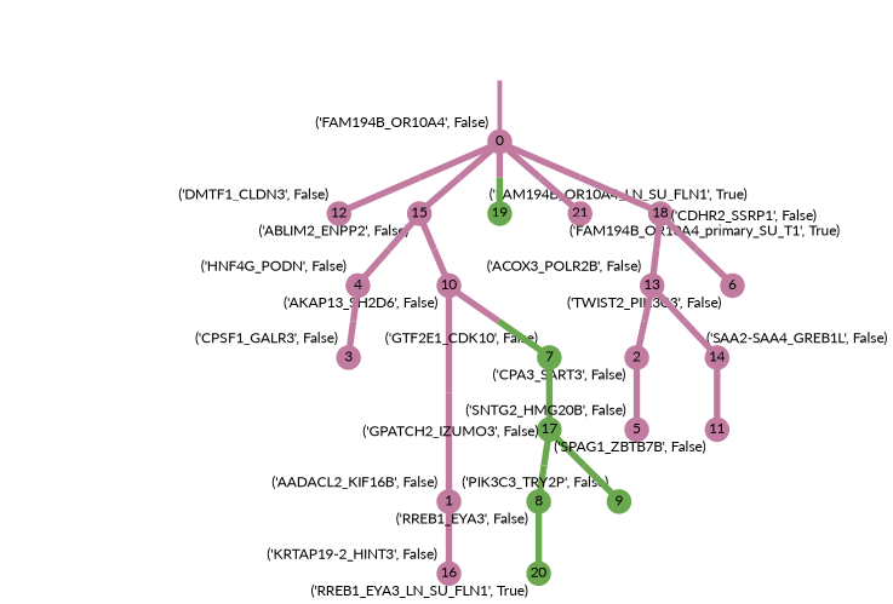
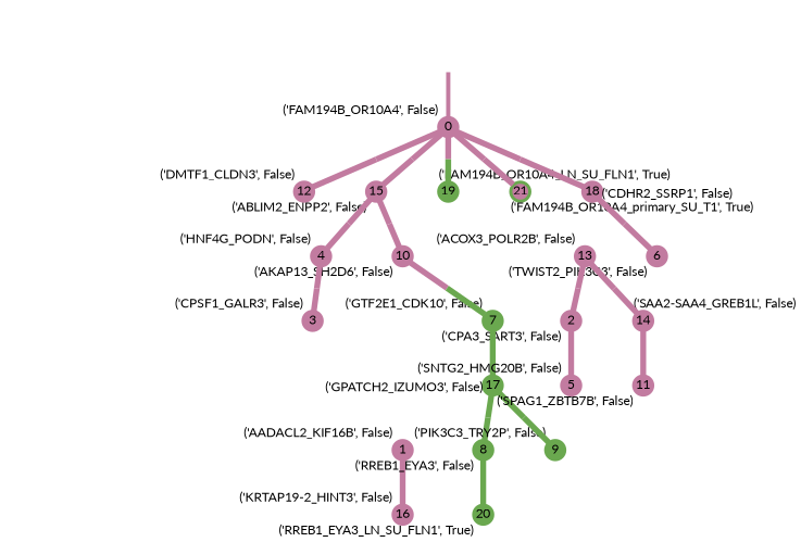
  strict digraph {
    forcelabels=true
    nodesep=0.7
    rankdir=TB
    ranksep=0.6
    splines=false
    node [color="#c27ba0ff" fillcolor="#c27ba0ff" fixedsize=true fontname=Lato fontsize="12pt" penwidth=3 shape=circle style=filled xlabel="('FAM194B_OR10A4', False)"]
    edge [arrowsize=0 color="#c27ba0ff;0.5:#c27ba0ff" minlen=1.0574712753295898 penwidth=5.5 style=solid]
    0 [height=0.25]
    12 [height=0.25 xlabel="('DMTF1_CLDN3', False)"]
    15 [height=0.25 xlabel="('ABLIM2_ENPP2', False)"]
    19 [color="#6aa84fff" fillcolor="#6aa84fff" height=0.25 xlabel="('FAM194B_OR10A4_LN_SU_FLN1', True)"]
-   21 [height=0.25 xlabel="('FAM194B_OR10A4_primary_SU_T1', True)"]
+   21 [color="#6aa84fff" height=0.25 xlabel="('FAM194B_OR10A4_primary_SU_T1', True)"]
    18 [height=0.25 xlabel="('CDHR2_SSRP1', False)"]
    4 [height=0.25 xlabel="('HNF4G_PODN', False)"]
    10 [height=0.25 xlabel="('AKAP13_SH2D6', False)"]
    13 [height=0.25 xlabel="('ACOX3_POLR2B', False)"]
    6 [height=0.25 xlabel="('TWIST2_PIK3C3', False)"]
    3 [height=0.25 xlabel="('CPSF1_GALR3', False)"]
    1 [height=0.25 xlabel="('AADACL2_KIF16B', False)"]
    7 [color="#6aa84fff" fillcolor="#6aa84fff" height=0.25 xlabel="('GTF2E1_CDK10', False)"]
    16 [height=0.25 xlabel="('KRTAP19-2_HINT3', False)"]
    2 [height=0.25 xlabel="('CPA3_SART3', False)"]
    5 [height=0.25 xlabel="('SNTG2_HMG20B', False)"]
    17 [color="#6aa84fff" fillcolor="#6aa84fff" height=0.25 xlabel="('GPATCH2_IZUMO3', False)"]
    8 [color="#6aa84fff" fillcolor="#6aa84fff" height=0.25 xlabel="('RREB1_EYA3', False)"]
    9 [color="#6aa84fff" fillcolor="#6aa84fff" height=0.25 xlabel="('PIK3C3_TRY2P', False)"]
    20 [color="#6aa84fff" fillcolor="#6aa84fff" height=0.25 xlabel="('RREB1_EYA3_LN_SU_FLN1', True)"]
    14 [height=0.25 xlabel="('SAA2-SAA4_GREB1L', False)"]
    11 [height=0.25 xlabel="('SPAG1_ZBTB7B', False)"]
    normal [style=invis color="" fillcolor="" fixedsize="" fontname="" fontsize="" shape=""]
    0 -> 12 [minlen=1.2298851013183594]
    0 -> 15 [minlen=1.1609195470809937]
    0 -> 19 [color="#c27ba0ff;0.5:#6aa84fff"]
    0 -> 21
    0 -> 18 [minlen=1.1149425506591797]
    15 -> 4 [minlen=1.597701072692871]
    15 -> 10 [minlen=1.2528735399246216]
-   18 -> 13 [minlen=1.1839079856872559]
    18 -> 6 [minlen=1.436781644821167]
    4 -> 3 [minlen=1.8965517282485962]
-   10 -> 1 [minlen=3.0]
    10 -> 7 [color="#c27ba0ff;0.5:#6aa84fff" minlen=1.4137930870056152]
    13 -> 2 [minlen=1.9655171632766724]
    13 -> 14 [minlen=1.1609195470809937]
    1 -> 16 [minlen=1.137930989265442]
    7 -> 17 [color="#6aa84fff;0.5:#6aa84fff" minlen=1.1149425506591797]
    2 -> 5 [minlen=1.4597700834274292]
    17 -> 8 [color="#6aa84fff;0.5:#6aa84fff" minlen=1.3448275327682495]
    17 -> 9 [color="#6aa84fff;0.5:#6aa84fff" minlen=1.2758620977401733]
    8 -> 20 [color="#6aa84fff;0.5:#6aa84fff"]
    14 -> 11 [minlen=1.2298851013183594]
    normal -> 0 [color="#c27ba0ff" penwidth=4 minlen=""]
  }
